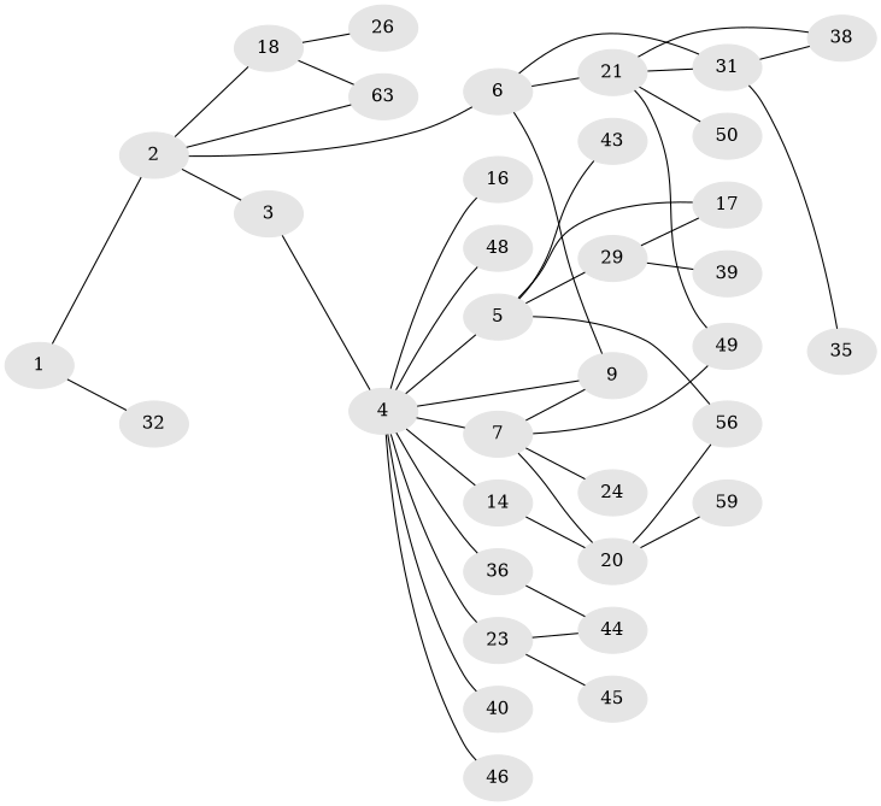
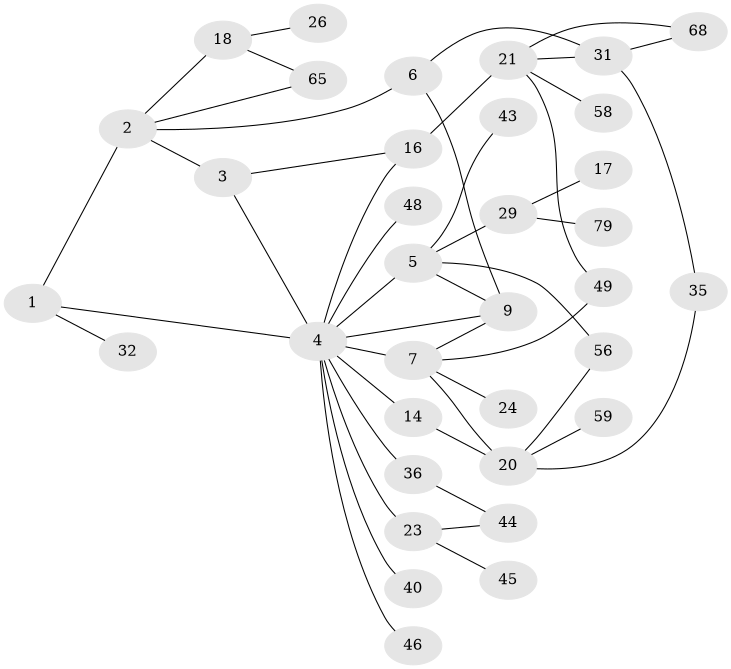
  graph {
    rankdir=LR
    node [color=gray90 style=filled]
    1 [super="+10"]
    2
    4 [super="+8+15+23"]
    32
    3 [super="+19+11"]
    6 [super="+12+62"]
    18
-   63 [super="+70"]
+   63 [super="+70" label=65]
    16
    5 [super="+13+34"]
    7 [super="+71"]
    9 [super="+52+53+28+30"]
    14
    n14 [label=23 super="+33"]
    36 [super="+55"]
    40 [super="+41"]
    46
    48 [super="+61"]
    31
    26
    21 [super="+27"]
    29 [super="+65"]
    43
    56
    20 [super="+47+25"]
    24
    49 [super="+66+50"]
    44
    45 [super="+68"]
    17 [super="+37"]
-   39
+   39 [label=79]
    35
-   38 [super="+67"]
+   38 [super="+67" label=68]
    59
-   58 [super="+60" label=50]
+   58 [super="+60"]
    1 -- 2
+   1 -- 4
    1 -- 32
    2 -- 3
    2 -- 6
    2 -- 18
    2 -- 63
    4 -- 16
    4 -- 5
    4 -- 7
    4 -- 9
    4 -- 14
    4 -- n14
    4 -- 36
    4 -- 40
    4 -- 46
    4 -- 48
    3 -- 4
+   3 -- 16
    6 -- 9
    6 -- 31
    18 -- 63
    18 -- 26
-   6 -- 21
-   5 -- 17
+   16 -- 21
+   5 -- 9
    5 -- 29 [weight=2]
    5 -- 43
    5 -- 56
    7 -- 9
    7 -- 20
    7 -- 24
    7 -- 49
    14 -- 20
    n14 -- 44
    n14 -- 45
    36 -- 44
    31 -- 35
    31 -- 38
    21 -- 31
    21 -- 49
    21 -- 38
    21 -- 58
    29 -- 17
    29 -- 39
    20 -- 56
+   20 -- 35
    20 -- 59
  }
